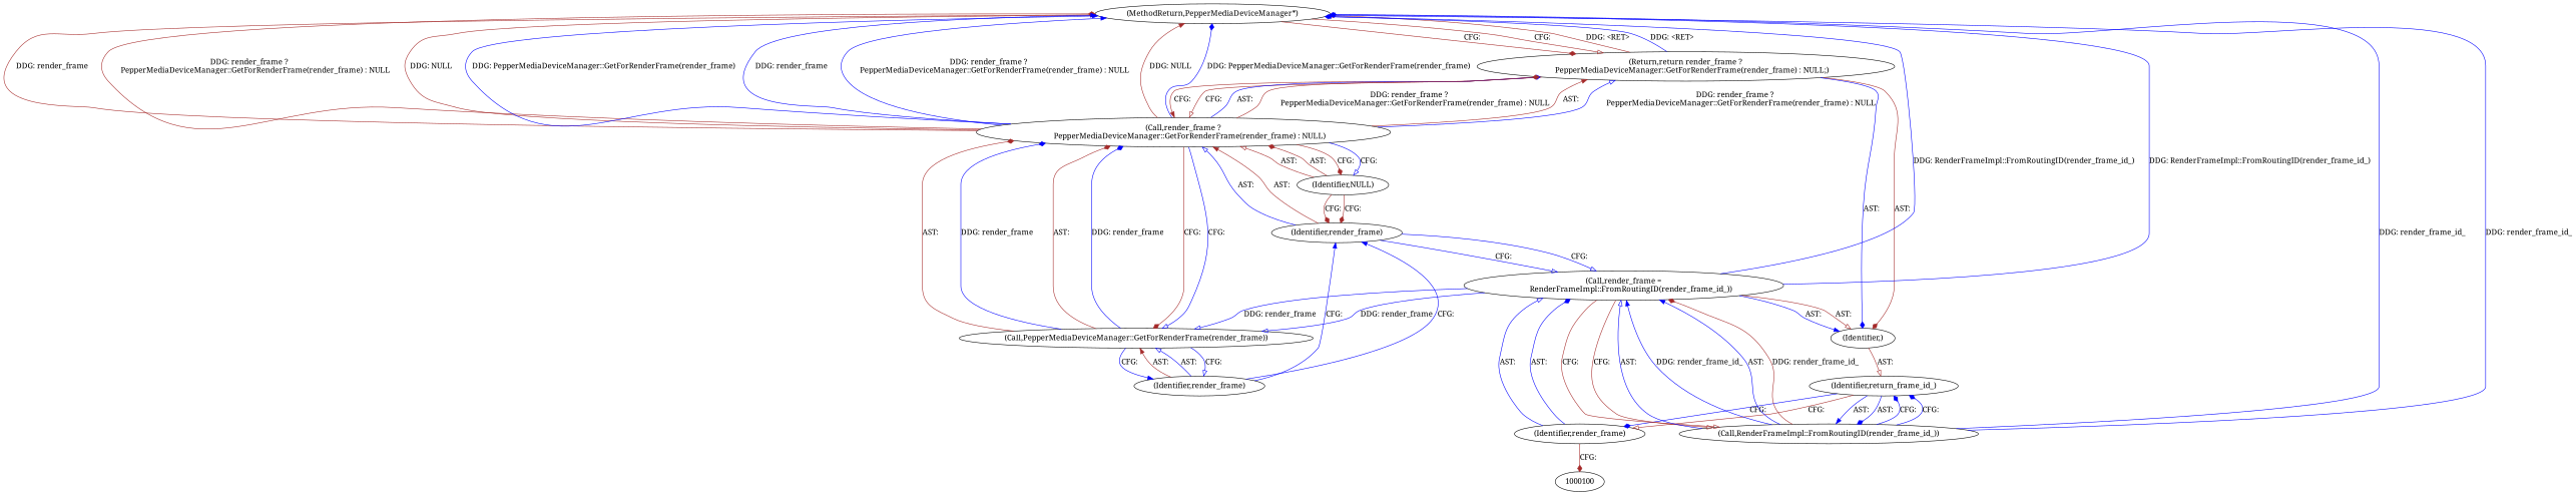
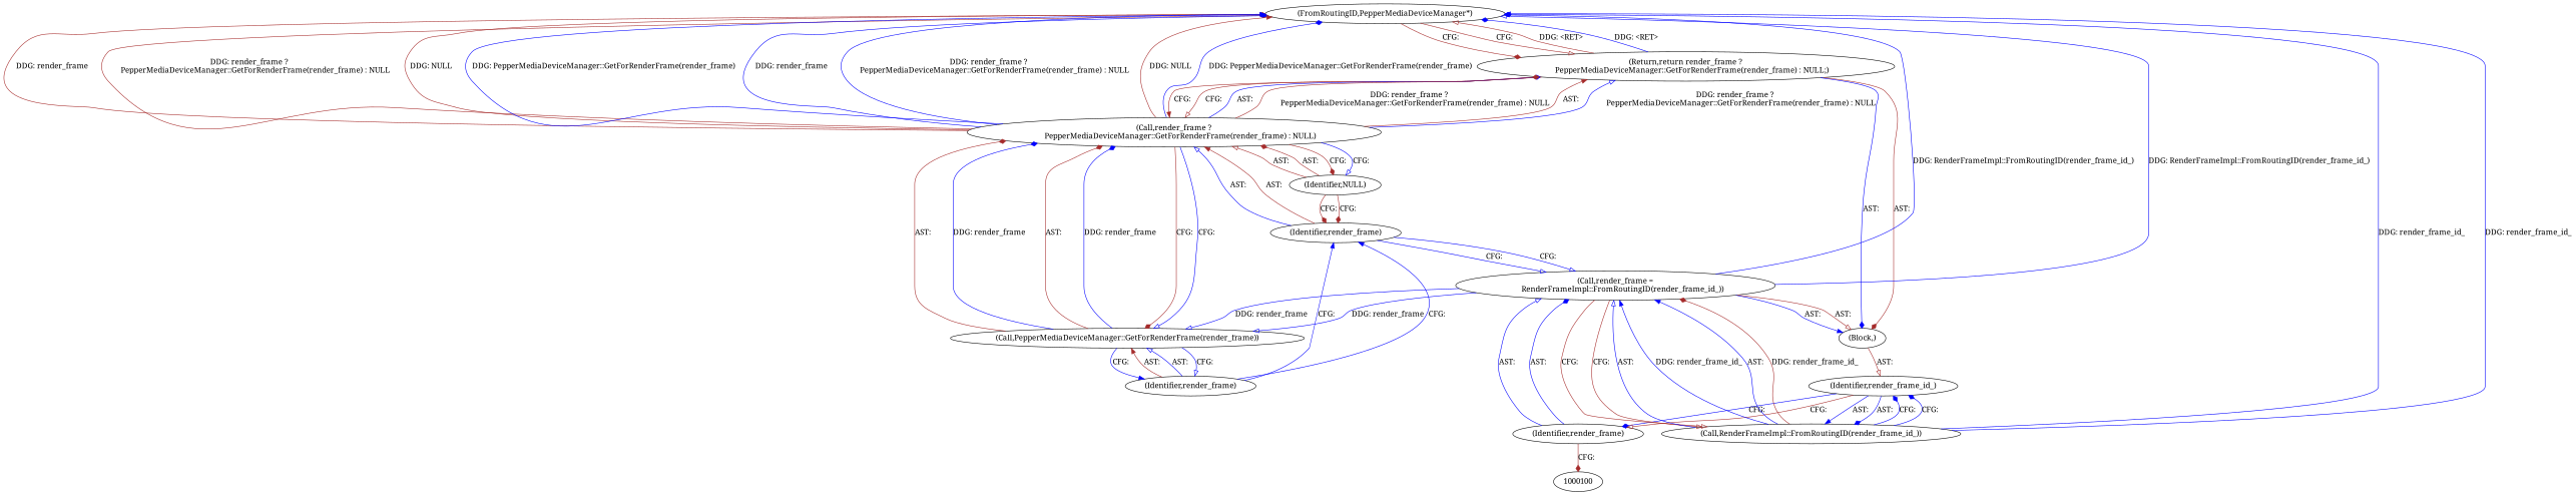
  digraph {
    fontname="Noto Serif"
    node [fontname="Noto Serif"]
    edge [arrowhead=diamond color=blue fontname="Noto Serif"]
-   n1 [label="(MethodReturn,PepperMediaDeviceManager*)"]
+   n1 [label="(FromRoutingID,PepperMediaDeviceManager*)"]
    n2 [label="(Return,return render_frame ?\n      PepperMediaDeviceManager::GetForRenderFrame(render_frame) : NULL;)"]
-   n3 [label="(Identifier,)"]
+   n3 [label="(Block,)"]
    n4 [label="(Call,render_frame ?\n      PepperMediaDeviceManager::GetForRenderFrame(render_frame) : NULL)"]
-   n5 [label="(Identifier,return_frame_id_)"]
+   n5 [label="(Identifier,render_frame_id_)"]
    n6 [label="(Call,render_frame =\n       RenderFrameImpl::FromRoutingID(render_frame_id_))"]
    n7 [label="(Call,RenderFrameImpl::FromRoutingID(render_frame_id_))"]
    n8 [label="(Call,PepperMediaDeviceManager::GetForRenderFrame(render_frame))"]
    n9 [label="(Identifier,render_frame)"]
    n10 [label="(Identifier,render_frame)"]
    1000100
    n12 [label="(Identifier,NULL)"]
    n13 [label="(Identifier,render_frame)"]
    n1 -> n2 [color=brown label="CFG: "]
    n1 -> n2 [arrowhead=onormal color=brown label="CFG: "]
    n2 -> n1 [arrowhead=onormal color=brown label="DDG: <RET>"]
    n2 -> n1 [label="DDG: <RET>"]
    n2 -> n3 [label="AST: "]
    n2 -> n3 [color=brown label="AST: "]
    n2 -> n4 [arrowhead=normal color=brown label="CFG: "]
    n2 -> n4 [arrowhead=onormal color=brown label="CFG: "]
    n3 -> n5 [arrowhead=onormal color=brown label="AST: "]
    n4 -> n1 [color=brown label="DDG: render_frame"]
    n4 -> n1 [color=brown label="DDG: render_frame ?\n      PepperMediaDeviceManager::GetForRenderFrame(render_frame) : NULL"]
    n4 -> n1 [arrowhead=onormal color=brown label="DDG: NULL"]
    n4 -> n1 [arrowhead=normal label="DDG: PepperMediaDeviceManager::GetForRenderFrame(render_frame)"]
    n4 -> n1 [arrowhead=normal label="DDG: render_frame"]
    n4 -> n1 [arrowhead=normal label="DDG: render_frame ?\n      PepperMediaDeviceManager::GetForRenderFrame(render_frame) : NULL"]
    n4 -> n1 [arrowhead=normal color=brown label="DDG: NULL"]
    n4 -> n1 [label="DDG: PepperMediaDeviceManager::GetForRenderFrame(render_frame)"]
    n4 -> n2 [label="AST: "]
    n4 -> n2 [color=brown label="DDG: render_frame ?\n      PepperMediaDeviceManager::GetForRenderFrame(render_frame) : NULL"]
    n4 -> n2 [arrowhead=normal color=brown label="AST: "]
    n4 -> n2 [arrowhead=onormal label="DDG: render_frame ?\n      PepperMediaDeviceManager::GetForRenderFrame(render_frame) : NULL"]
    n4 -> n8 [color=brown label="CFG: "]
    n4 -> n8 [arrowhead=onormal label="CFG: "]
    n4 -> n12 [color=brown label="CFG: "]
    n4 -> n12 [arrowhead=onormal label="CFG: "]
    n5 -> n7 [arrowhead=normal label="AST: "]
    n5 -> n7 [label="AST: "]
    n5 -> n10 [label="CFG: "]
    n5 -> n10 [arrowhead=onormal color=brown label="CFG: "]
    n6 -> n1 [arrowhead=normal label="DDG: RenderFrameImpl::FromRoutingID(render_frame_id_)"]
    n6 -> n1 [arrowhead=onormal label="DDG: RenderFrameImpl::FromRoutingID(render_frame_id_)"]
    n6 -> n3 [arrowhead=normal label="AST: "]
    n6 -> n3 [arrowhead=onormal color=brown label="AST: "]
    n6 -> n7 [arrowhead=onormal color=brown label="CFG: "]
    n6 -> n7 [arrowhead=onormal color=brown label="CFG: "]
    n6 -> n8 [arrowhead=onormal label="DDG: render_frame"]
    n6 -> n8 [arrowhead=onormal label="DDG: render_frame"]
    n7 -> n1 [label="DDG: render_frame_id_"]
    n7 -> n1 [arrowhead=normal label="DDG: render_frame_id_"]
    n7 -> n5 [label="CFG: "]
    n7 -> n5 [label="CFG: "]
    n7 -> n6 [arrowhead=onormal label="AST: "]
    n7 -> n6 [arrowhead=normal label="DDG: render_frame_id_"]
    n7 -> n6 [arrowhead=normal label="AST: "]
    n7 -> n6 [color=brown label="DDG: render_frame_id_"]
    n8 -> n4 [color=brown label="AST: "]
    n8 -> n4 [label="DDG: render_frame"]
    n8 -> n4 [color=brown label="AST: "]
    n8 -> n4 [label="DDG: render_frame"]
    n8 -> n9 [arrowhead=onormal label="CFG: "]
    n8 -> n9 [arrowhead=normal label="CFG: "]
    n9 -> n8 [arrowhead=normal color=brown label="AST: "]
    n9 -> n8 [arrowhead=onormal label="AST: "]
    n9 -> n13 [arrowhead=normal label="CFG: "]
    n9 -> n13 [arrowhead=normal label="CFG: "]
    n10 -> n6 [arrowhead=onormal label="AST: "]
    n10 -> n6 [label="AST: "]
    n10 -> 1000100 [color=brown label="CFG: "]
    n12 -> n4 [arrowhead=onormal color=brown label="AST: "]
    n12 -> n4 [color=brown label="AST: "]
    n12 -> n13 [color=brown label="CFG: "]
    n12 -> n13 [color=brown label="CFG: "]
    n13 -> n4 [arrowhead=onormal label="AST: "]
    n13 -> n4 [arrowhead=normal color=brown label="AST: "]
    n13 -> n6 [arrowhead=onormal label="CFG: "]
    n13 -> n6 [arrowhead=onormal label="CFG: "]
  }
